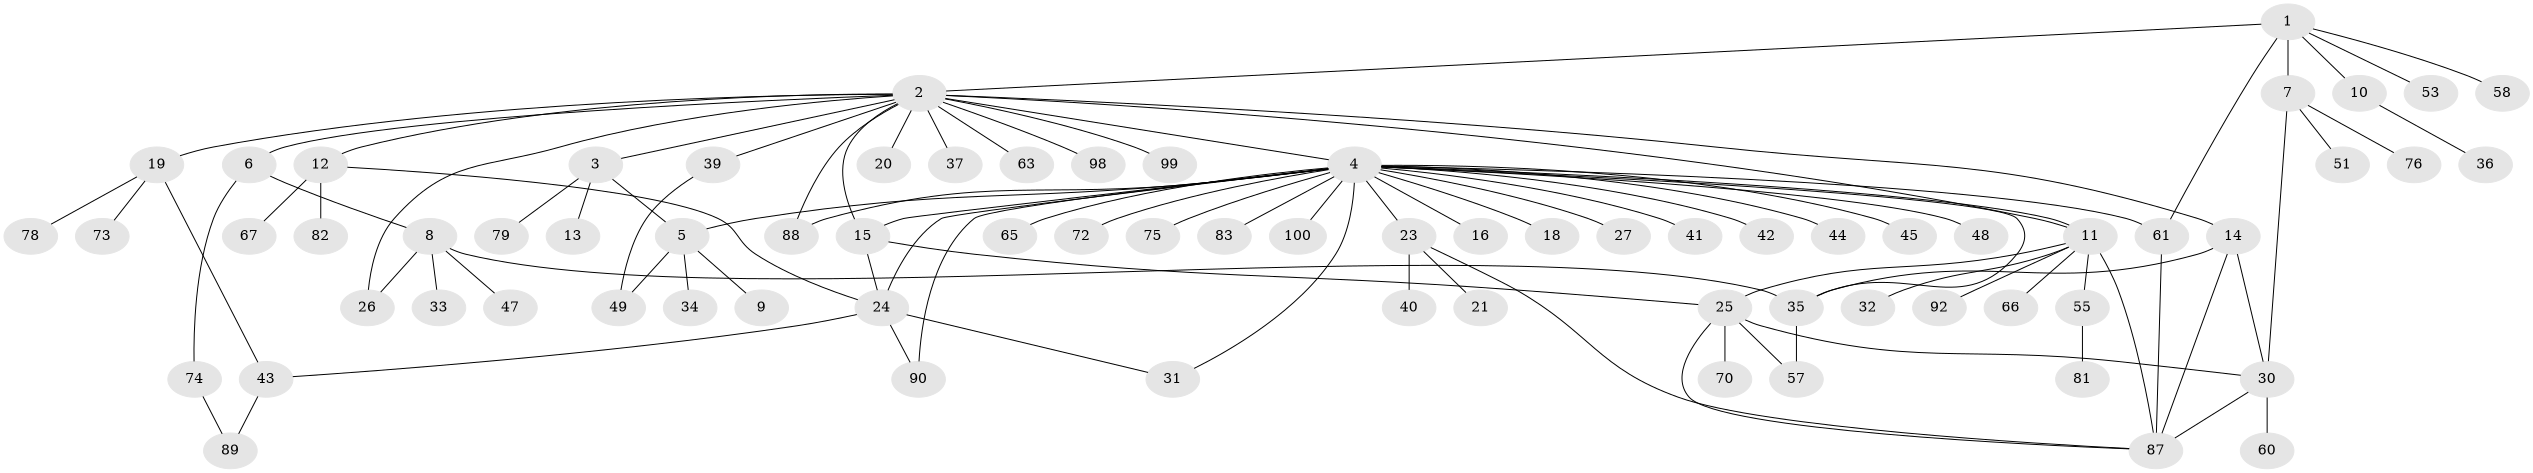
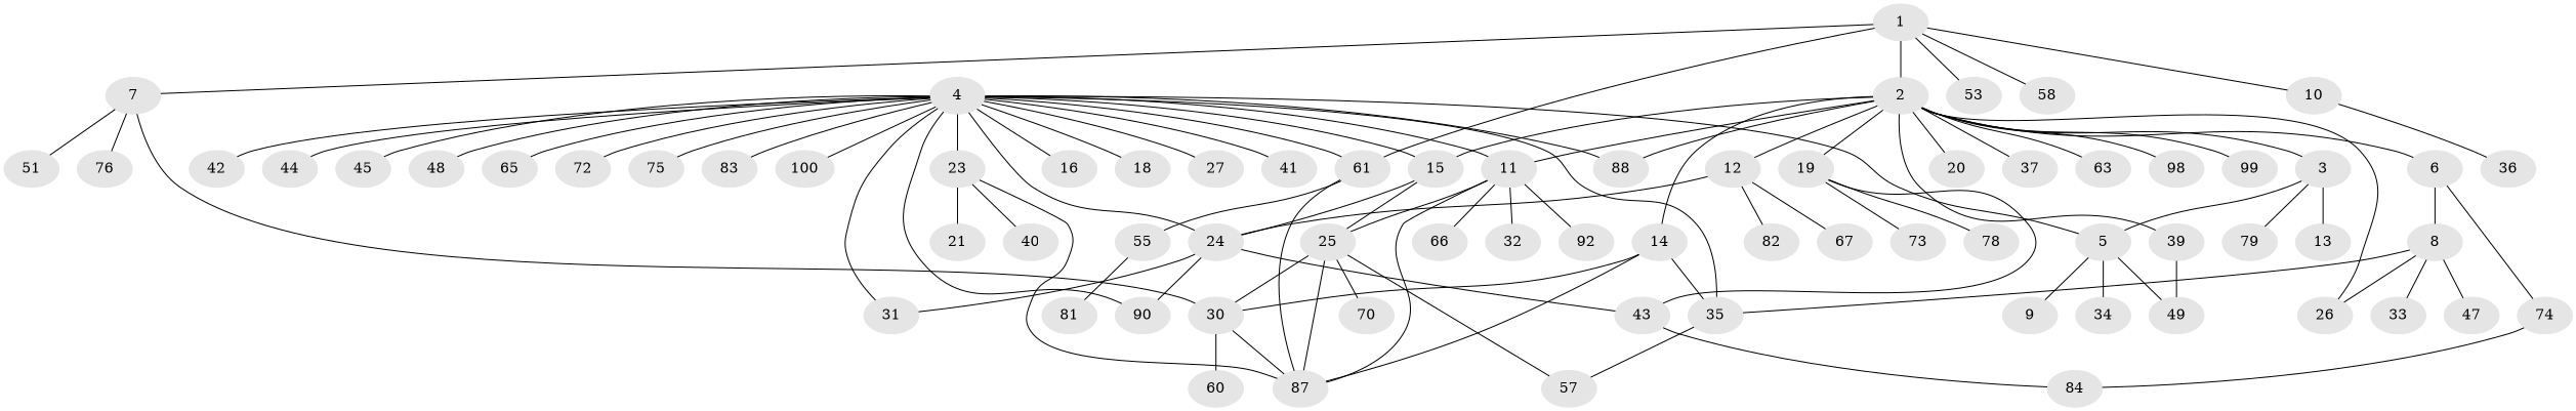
  graph {
    node [color=gray90 style=filled]
    1 [super="+92"]
    2 [super="+86"]
    7 [super="+38"]
    10 [super="+21"]
    53
    58
    61
    11 [super="+77"]
    3 [super="+69"]
    4 [super="+28"]
    6
    12 [super="+29"]
    14 [super="+17"]
    15
    19 [super="+68"]
    20
    26 [super="+94"]
    37
    39
    63
    88 [super="+97"]
    98
    99
    30 [super="+96"]
    51
    76
    36
    55 [super="+80"]
    25 [super="+56"]
    32
    n31 [label=92]
    66
    87 [super="+93"]
    5 [super="+95"]
    13
    79
    24 [super="+46"]
    16
    18
    23 [super="+89"]
    27
    31
    35 [super="+54"]
    41
    42
    44
    45 [super="+50"]
    48
    65
    72
    75
    83
    90 [super="+91"]
    100
    8 [super="+22"]
    74
    67
    82
    43
    73
    78
    49 [super="+52"]
    9
    34
    81
    40 [super="+59"]
    n67 [label=21]
    57
    33
    47 [super="+64"]
-   84 [super="+85" label=89]
+   84 [super="+85"]
    60
    70
    1 -- 2 [weight=2]
    1 -- 7
    1 -- 10
    1 -- 53
    1 -- 58
    1 -- 61
    2 -- 11
    2 -- 3
-   2 -- 4 [weight=2]
    2 -- 6
    2 -- 12
    2 -- 14
    2 -- 15
    2 -- 19 [weight=2]
    2 -- 20
    2 -- 26
    2 -- 37
    2 -- 39
    2 -- 63
    2 -- 88
    2 -- 98
    2 -- 99
    7 -- 30
    7 -- 51
    7 -- 76
    10 -- 36
    61 -- 87
-   11 -- 55
+   61 -- 55
    11 -- 25
    11 -- 32
    11 -- n31
    11 -- 66
    11 -- 87
    3 -- 5
    3 -- 13
    3 -- 79
    4 -- 61
    4 -- 11
    4 -- 15
    4 -- 88
    4 -- 5
    4 -- 24
    4 -- 16
    4 -- 18
    4 -- 23
    4 -- 27
    4 -- 31
    4 -- 35
    4 -- 41
    4 -- 42
    4 -- 44
    4 -- 45
    4 -- 48
    4 -- 65
    4 -- 72
    4 -- 75
    4 -- 83
    4 -- 90
    4 -- 100
    6 -- 8
    6 -- 74
    12 -- 24
    12 -- 67
    12 -- 82
    14 -- 30
    14 -- 87
    14 -- 35
    15 -- 25
    15 -- 24
    19 -- 43
    19 -- 73
    19 -- 78
    39 -- 49
    30 -- 87
    30 -- 60
    55 -- 81
    25 -- 30
    25 -- 87
    25 -- 57
    25 -- 70
    5 -- 49
    5 -- 9
    5 -- 34
    24 -- 31
    24 -- 90
    24 -- 43
    23 -- 87
    23 -- 40
    23 -- n67
    35 -- 57
    8 -- 26
    8 -- 35
    8 -- 33
    8 -- 47
    74 -- 84
    43 -- 84
  }
